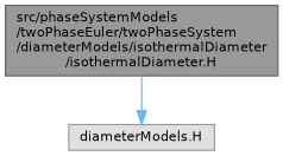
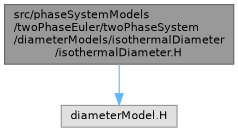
  digraph {
    node [fontname=Helvetica fontsize=10 shape=box style=filled]
    n1 [color=gray40 fillcolor=grey60 fontcolor=black height=0.2 label="src/phaseSystemModels\l/twoPhaseEuler/twoPhaseSystem\l/diameterModels/isothermalDiameter\l/isothermalDiameter.H" width=0.4]
-   n2 [color=grey60 fillcolor="#E0E0E0" height=0.2 label="diameterModels.H" width=0.4]
+   n2 [color=grey60 fillcolor="#E0E0E0" height=0.2 label="diameterModel.H" width=0.4]
    n1 -> n2 [color=steelblue1 fontname=Helvetica fontsize=10 labelfontname=Helvetica labelfontsize=10 style=solid]
  }
